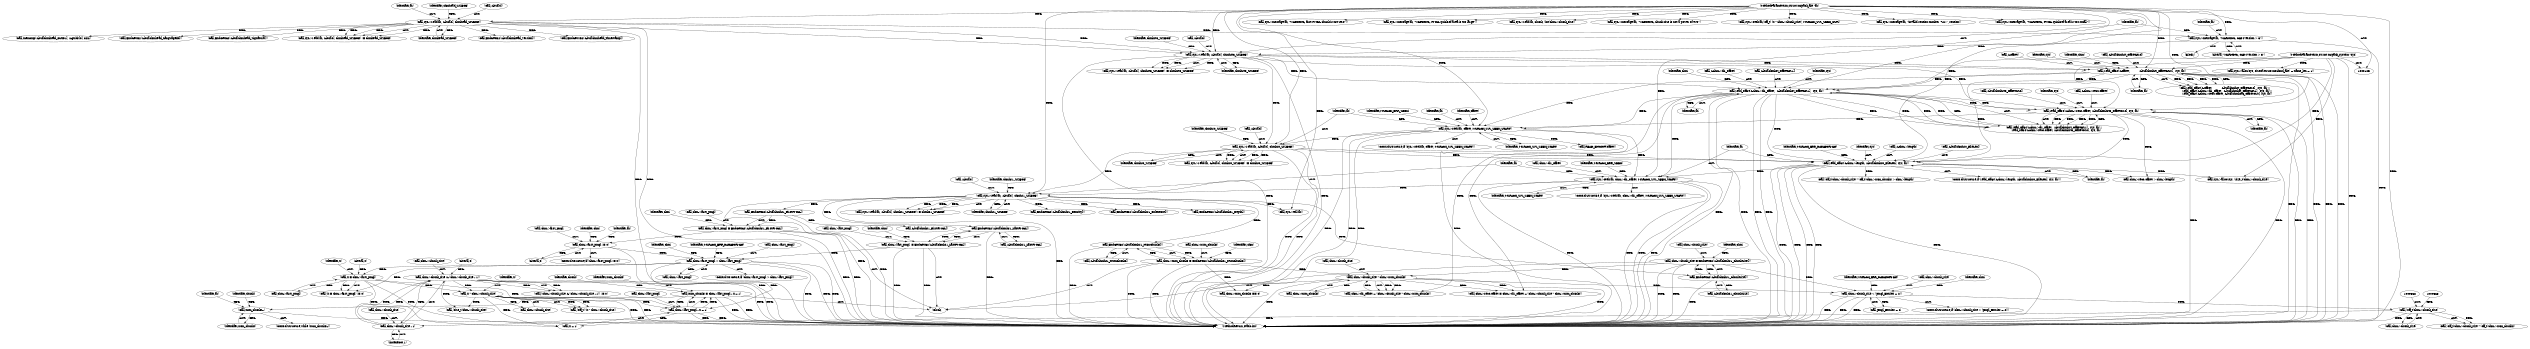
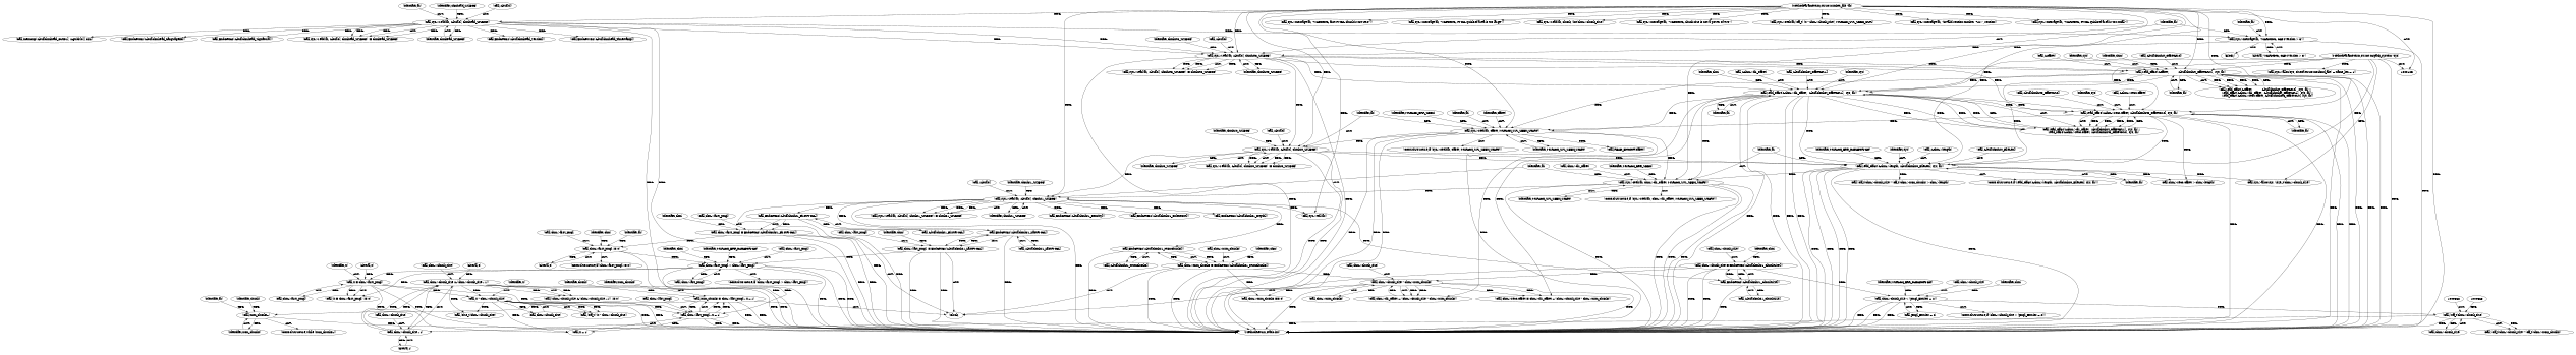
  digraph {
    n1 [label="(Call,num_chunks = chm->last_pmgl - x + 1)"]
    n2 [label="(Call,chm->last_pmgl - x + 1)"]
    n3 [label="(Call,num_chunks--)"]
    n4 [label="(Block,)"]
    n5 [label="(MethodReturn,static int)"]
    n6 [label="(Call,x + 1)"]
    n7 [label="(Identifier,num_chunks)"]
    n8 [label="(ControlStructure,while (num_chunks--))"]
    n9 [label="(Call,chm->first_pmgl > chm->last_pmgl)"]
    n10 [label="(Call,x = chm->first_pmgl)"]
    n11 [label="(Call,chm->last_pmgl)"]
    n12 [label="(ControlStructure,if (chm->first_pmgl > chm->last_pmgl))"]
    n13 [label="(Call,(x = chm->first_pmgl) != 0)"]
    n14 [label="(Call,x * chm->chunk_size)"]
    n15 [label="(Call,chm->first_pmgl)"]
    n16 [label="(Call,chm->first_pmgl != 0)"]
    n17 [label="(Literal,0)"]
    n18 [label="(ControlStructure,if (chm->first_pmgl != 0))"]
    n19 [label="(Call,chm->first_pmgl = EndGetI32(&buf[chmhs1_FirstPMGL]))"]
    n20 [label="(Call,EndGetI32(&buf[chmhs1_FirstPMGL]))"]
    n21 [label="(Call,&buf[chmhs1_FirstPMGL])"]
    n22 [label="(Call,sys->read(fh, &buf[0], chmhs1_SIZEOF))"]
    n23 [label="(Call,EndGetI32(&buf[chmhs1_LastPMGL]))"]
    n24 [label="(Call,EndGetI32(&buf[chmhs1_ChunkSize]))"]
    n25 [label="(Call,EndGetI32(&buf[chmhs1_NumChunks]))"]
    n26 [label="(Call,EndGetI32(&buf[chmhs1_Density]))"]
    n27 [label="(Call,EndGetI32(&buf[chmhs1_IndexRoot]))"]
    n28 [label="(Call,EndGetI32(&buf[chmhs1_Depth]))"]
    n29 [label="(Call,sys->read(fh, &buf[0], chmhs1_SIZEOF) != chmhs1_SIZEOF)"]
    n30 [label="(Call,sys->tell(fh))"]
    n31 [label="(Identifier,chmhs1_SIZEOF)"]
    n32 [label="(Call,chm->last_pmgl  = EndGetI32(&buf[chmhs1_LastPMGL]))"]
    n33 [label="(Call,&buf[chmhs1_LastPMGL])"]
    n34 [label="(Call,chm->chunk_size = EndGetI32(&buf[chmhs1_ChunkSize]))"]
    n35 [label="(Call,&buf[chmhs1_ChunkSize])"]
    n36 [label="(Call,chm->num_chunks = EndGetI32(&buf[chmhs1_NumChunks]))"]
    n37 [label="(Call,&buf[chmhs1_NumChunks])"]
    n38 [label="(Call,sys->seek(fh, chm->dir_offset, MSPACK_SYS_SEEK_START))"]
    n39 [label="(Identifier,MSPACK_SYS_SEEK_START)"]
    n40 [label="(ControlStructure,if (sys->seek(fh, chm->dir_offset, MSPACK_SYS_SEEK_START)))"]
    n41 [label="(Call,read_off64(&chm->length, &buf[chmhs0_FileLen], sys, fh))"]
    n42 [label="(Call,sys->alloc(sys, (size_t)chm->chunk_size))"]
    n43 [label="(Call,(off_t)chm->chunk_size * (off_t)chm->num_chunks > chm->length)"]
    n44 [label="(ControlStructure,if (read_off64(&chm->length, &buf[chmhs0_FileLen], sys, fh)))"]
    n45 [label="(Call,chm->sec0.offset > chm->length)"]
    n46 [label="(Identifier,fh)"]
    n47 [label="(Call,sys->read(fh, &buf[0], chmhs0_SIZEOF))"]
    n48 [label="(Identifier,chmhs0_SIZEOF)"]
    n49 [label="(Call,sys->read(fh, &buf[0], chmhs0_SIZEOF) != chmhs0_SIZEOF)"]
    n50 [label="(Call,sys->seek(fh, offset, MSPACK_SYS_SEEK_START))"]
    n51 [label="(ControlStructure,if (sys->seek(fh, offset, MSPACK_SYS_SEEK_START)))"]
    n52 [label="(Identifier,MSPACK_SYS_SEEK_START)"]
    n53 [label="(Call,READ_ENCINT(offset))"]
    n54 [label="(Call,read_off64(&chm->sec0.offset, &buf[chmhst3_OffsetCS0], sys, fh))"]
    n55 [label="(Call,read_off64(&chm->dir_offset,  &buf[chmhst_OffsetHS1],  sys, fh) ||\n      read_off64(&chm->sec0.offset, &buf[chmhst3_OffsetCS0], sys, fh))"]
    n56 [label="(Identifier,fh)"]
    n57 [label="(Call,read_off64(&chm->dir_offset,  &buf[chmhst_OffsetHS1],  sys, fh))"]
    n58 [label="(Call,sys->read(fh, &buf[0], chmhst3_SIZEOF))"]
    n59 [label="(Call,read_off64(&offset,           &buf[chmhst_OffsetHS0],  sys, fh))"]
    n60 [label="(Call,sys->read(fh, &buf[0], chmhst3_SIZEOF) != chmhst3_SIZEOF)"]
    n61 [label="(Identifier,chmhst3_SIZEOF)"]
    n62 [label="(Identifier,fh)"]
    n63 [label="(Call,chm->sec0.offset = chm->dir_offset + (chm->chunk_size * chm->num_chunks))"]
    n64 [label="(Call,chm->dir_offset + (chm->chunk_size * chm->num_chunks))"]
    n65 [label="(Identifier,fh)"]
    n66 [label="(Call,read_off64(&offset,           &buf[chmhst_OffsetHS0],  sys, fh) ||\n      read_off64(&chm->dir_offset,  &buf[chmhst_OffsetHS1],  sys, fh) ||\n      read_off64(&chm->sec0.offset, &buf[chmhst3_OffsetCS0], sys, fh))"]
    n67 [label="(Call,sys->message(fh, \"WARNING; CHM version > 3\"))"]
    n68 [label="(Block,)"]
    n69 [label="(Literal,\"WARNING; CHM version > 3\")"]
    n70 [label="(Call,sys->read(fh, &buf[0], chmhead_SIZEOF))"]
    n71 [label="(Call,EndGetM32(&buf[chmhead_Timestamp]))"]
    n72 [label="(Call,sys->read(fh, &buf[0], chmhead_SIZEOF) != chmhead_SIZEOF)"]
    n73 [label="(Call,memcmp(&buf[chmhead_GUID1], &guids[0], 32L))"]
    n74 [label="(Call,EndGetI32(&buf[chmhead_LanguageID]))"]
    n75 [label="(Call,EndGetI32(&buf[chmhead_Signature]))"]
    n76 [label="(Identifier,chmhead_SIZEOF)"]
    n77 [label="(Call,EndGetI32(&buf[chmhead_Version]))"]
-   n78 [label="(MethodParameterIn,struct mspack_file *fh)"]
+   n78 [label="(MethodParameterIn,struct number_file *fh)"]
    n79 [label="(Call,sys->message(fh, \"WARNING; first PMGL chunk is not zero\"))"]
    n80 [label="(Call,sys->message(fh, \"WARNING; PMGL quickref area is too large\"))"]
    n81 [label="(Call,sys->read(fh, chunk, (int)chm->chunk_size))"]
    n82 [label="(Call,sys->message(fh, \"WARNING; chunk size is not a power of two\"))"]
    n83 [label="(Call,sys->seek(fh,(off_t) (x * chm->chunk_size), MSPACK_SYS_SEEK_CUR))"]
    n84 [label="(Call,sys->message(fh, \"invalid section number '%u'.\", section))"]
    n85 [label="(Call,sys->message(fh, \"WARNING; PMGL quickref area is too small\"))"]
    1000125
    n87 [label="(Call,chm->chunk_size * chm->num_chunks)"]
    n88 [label="(MethodParameterIn,struct mspack_system *sys)"]
    n89 [label="(Call,sys->alloc(sys, sizeof(struct mschmd_file) + name_len + 1))"]
    n90 [label="(Call,(size_t)chm->chunk_size)"]
    n91 [label="(Call,chm->chunk_size)"]
    n92 [label="(Call,(off_t) (x * chm->chunk_size))"]
    n93 [label="(Call,chm->chunk_size & (chm->chunk_size - 1))"]
    n94 [label="(Call,chm->chunk_size - 1)"]
    n95 [label="(Call,(chm->chunk_size & (chm->chunk_size - 1)) != 0)"]
-   n96 [label="(IndexRoot,1)"]
+   n96 [label="(Literal,1)"]
    n97 [label="(Call,(off_t)chm->chunk_size)"]
    n98 [label="(Call,chm->chunk_size)"]
    n99 [label="(Call,(off_t)chm->chunk_size * (off_t)chm->num_chunks)"]
    n100 [label="(Call,chm->chunk_size < (pmgl_Entries + 2))"]
    n101 [label="(ControlStructure,if (chm->chunk_size < (pmgl_Entries + 2)))"]
    n102 [label="(Call,pmgl_Entries + 2)"]
    n103 [label="(Call,chm->num_chunks == 0)"]
    n104 [label="(Call,chm->num_chunks)"]
    n105 [label="(Call,chm->chunk_size)"]
    n106 [label="(Identifier,fh)"]
    n107 [label="(Identifier,chm)"]
    n108 [label="(Identifier,chm)"]
    n109 [label="(Identifier,chm)"]
    n110 [label="(Literal,0)"]
    n111 [label="(Identifier,sys)"]
    n112 [label="(Identifier,fh)"]
    n113 [label="(Identifier,chunk)"]
    n114 [label="(Call,&buf[0])"]
    n115 [label="(Identifier,chunk)"]
    n116 [label="(Identifier,num_chunks)"]
    n117 [label="(Call,chm->last_pmgl)"]
    n118 [label="(Identifier,fh)"]
    n119 [label="(Call,&buf[chmhst3_OffsetCS0])"]
    n120 [label="(Identifier,chm)"]
    n121 [label="(Identifier,chm)"]
    n122 [label="(Identifier,MSPACK_ERR_DATAFORMAT)"]
    n123 [label="(Identifier,chm)"]
    n124 [label="(Identifier,chm)"]
    n125 [label="(Call,&buf[chmhst_OffsetHS0])"]
    n126 [label="(Identifier,fh)"]
    n127 [label="(Identifier,chmhead_SIZEOF)"]
    n128 [label="(Call,chm->num_chunks)"]
    n129 [label="(Call,&chm->length)"]
    n130 [label="(Identifier,sys)"]
    n131 [label="(Call,&buf[chmhst_OffsetHS1])"]
    n132 [label="(Identifier,fh)"]
    n133 [label="(Call,chm->chunk_size)"]
    n134 [label="(Identifier,chmhs1_SIZEOF)"]
    n135 [label="(Call,chm->chunk_size)"]
    n136 [label="(Call,&buf[0])"]
    n137 [label="(Call,chm->last_pmgl)"]
    n138 [label="(Identifier,MSPACK_ERR_DATAFORMAT)"]
    n139 [label="(Call,chm->chunk_size)"]
    n140 [label="(Call,&buf[chmhs0_FileLen])"]
    n141 [label="(Identifier,offset)"]
    n142 [label="(Identifier,chmhs0_SIZEOF)"]
    n143 [label="(Literal,0)"]
    n144 [label="(Call,chm->first_pmgl)"]
    n145 [label="(Identifier,fh)"]
    n146 [label="(Call,&buf[0])"]
    n147 [label="(Call,&buf[0])"]
    n148 [label="(Identifier,sys)"]
    n149 [label="(Call,chm->first_pmgl)"]
    n150 [label="(Call,chm->dir_offset)"]
    n151 [label="(Identifier,MSPACK_ERR_DATAFORMAT)"]
    n152 [label="(Identifier,chm)"]
    n153 [label="(Call,&offset)"]
    n154 [label="(Identifier,x)"]
    n155 [label="(Identifier,chmhst3_SIZEOF)"]
    n156 [label="(Identifier,chm)"]
    n157 [label="(Call,&chm->dir_offset)"]
    n158 [label="(Identifier,fh)"]
    n159 [label="(Identifier,fh)"]
    n160 [label="(Identifier,sys)"]
    n161 [label="(Identifier,MSPACK_ERR_SEEK)"]
    n162 [label="(Identifier,MSPACK_ERR_SEEK)"]
    n163 [label="(Call,chm->chunk_size)"]
    n164 [label="(Call,chm->first_pmgl)"]
    n165 [label="(Identifier,x)"]
    n166 [label="(Identifier,fh)"]
    n167 [label="(Call,&chm->sec0.offset)"]
    1000558
    1000563
    n1 -> n2 [label="CFG: "]
    n1 -> n3 [label="DDG: "]
    n1 -> n4 [label="AST: "]
    n1 -> n5 [label="DDG: "]
    n1 -> n5 [label="DDG: "]
    n2 -> n1 [label="AST: "]
    n2 -> n1 [label="DDG: "]
    n2 -> n1 [label="DDG: "]
    n2 -> n5 [label="DDG: "]
    n2 -> n5 [label="DDG: "]
    n2 -> n6 [label="CFG: "]
    n3 -> n5 [label="DDG: "]
    n3 -> n7 [label="CFG: "]
    n3 -> n8 [label="AST: "]
    n6 -> n2 [label="AST: "]
    n7 -> n3 [label="AST: "]
    n9 -> n2 [label="DDG: "]
    n9 -> n5 [label="DDG: "]
    n9 -> n5 [label="DDG: "]
    n9 -> n5 [label="DDG: "]
    n9 -> n10 [label="DDG: "]
    n9 -> n11 [label="CFG: "]
    n9 -> n12 [label="AST: "]
    n9 -> n13 [label="DDG: "]
    n10 -> n2 [label="DDG: "]
    n10 -> n5 [label="DDG: "]
    n10 -> n6 [label="DDG: "]
    n10 -> n13 [label="AST: "]
    n10 -> n13 [label="DDG: "]
    n10 -> n14 [label="DDG: "]
    n10 -> n15 [label="CFG: "]
    n11 -> n9 [label="AST: "]
    n14 -> n2 [label="DDG: "]
    n14 -> n5 [label="DDG: "]
    n14 -> n5 [label="DDG: "]
    n14 -> n6 [label="DDG: "]
    n14 -> n90 [label="DDG: "]
    n14 -> n91 [label="CFG: "]
    n14 -> n92 [label="AST: "]
    n14 -> n92 [label="DDG: "]
    n14 -> n92 [label="DDG: "]
    n15 -> n10 [label="AST: "]
    n16 -> n5 [label="DDG: "]
    n16 -> n9 [label="DDG: "]
    n16 -> n17 [label="CFG: "]
    n16 -> n18 [label="AST: "]
    n17 -> n16 [label="AST: "]
    n19 -> n4 [label="AST: "]
    n19 -> n5 [label="DDG: "]
    n19 -> n5 [label="DDG: "]
    n19 -> n16 [label="DDG: "]
    n20 -> n5 [label="DDG: "]
    n20 -> n19 [label="AST: "]
    n20 -> n19 [label="DDG: "]
    n20 -> n21 [label="CFG: "]
+   n21 -> n20 [label="AST: "]
    n22 -> n5 [label="DDG: "]
    n22 -> n5 [label="DDG: "]
    n22 -> n20 [label="DDG: "]
    n22 -> n23 [label="DDG: "]
    n22 -> n24 [label="DDG: "]
    n22 -> n25 [label="DDG: "]
    n22 -> n26 [label="DDG: "]
    n22 -> n27 [label="DDG: "]
    n22 -> n28 [label="DDG: "]
    n22 -> n29 [label="AST: "]
    n22 -> n29 [label="DDG: "]
    n22 -> n29 [label="DDG: "]
    n22 -> n29 [label="DDG: "]
    n22 -> n30 [label="DDG: "]
    n22 -> n31 [label="CFG: "]
    n23 -> n5 [label="DDG: "]
    n23 -> n32 [label="AST: "]
    n23 -> n32 [label="DDG: "]
    n23 -> n33 [label="CFG: "]
    n24 -> n5 [label="DDG: "]
    n24 -> n34 [label="AST: "]
    n24 -> n34 [label="DDG: "]
    n24 -> n35 [label="CFG: "]
    n25 -> n5 [label="DDG: "]
    n25 -> n36 [label="AST: "]
    n25 -> n36 [label="DDG: "]
    n25 -> n37 [label="CFG: "]
    n31 -> n22 [label="AST: "]
    n32 -> n4 [label="AST: "]
    n32 -> n5 [label="DDG: "]
    n32 -> n5 [label="DDG: "]
    n32 -> n9 [label="DDG: "]
    n32 -> n23 [label="CFG: "]
    n33 -> n23 [label="AST: "]
    n34 -> n4 [label="AST: "]
    n34 -> n5 [label="DDG: "]
    n34 -> n5 [label="DDG: "]
    n34 -> n24 [label="CFG: "]
    n34 -> n87 [label="DDG: "]
    n34 -> n100 [label="DDG: "]
    n35 -> n24 [label="AST: "]
    n36 -> n4 [label="AST: "]
    n36 -> n5 [label="DDG: "]
    n36 -> n5 [label="DDG: "]
    n36 -> n25 [label="CFG: "]
    n36 -> n87 [label="DDG: "]
    n36 -> n103 [label="DDG: "]
    n37 -> n25 [label="AST: "]
    n38 -> n5 [label="DDG: "]
    n38 -> n5 [label="DDG: "]
    n38 -> n5 [label="DDG: "]
    n38 -> n5 [label="DDG: "]
    n38 -> n22 [label="DDG: "]
    n38 -> n39 [label="CFG: "]
    n38 -> n40 [label="AST: "]
    n39 -> n38 [label="AST: "]
    n41 -> n5 [label="DDG: "]
    n41 -> n5 [label="DDG: "]
    n41 -> n5 [label="DDG: "]
    n41 -> n5 [label="DDG: "]
    n41 -> n5 [label="DDG: "]
    n41 -> n38 [label="DDG: "]
    n41 -> n42 [label="DDG: "]
    n41 -> n43 [label="DDG: "]
    n41 -> n44 [label="AST: "]
    n41 -> n45 [label="DDG: "]
    n41 -> n46 [label="CFG: "]
    n46 -> n41 [label="AST: "]
    n47 -> n5 [label="DDG: "]
    n47 -> n5 [label="DDG: "]
    n47 -> n22 [label="DDG: "]
    n47 -> n41 [label="DDG: "]
    n47 -> n41 [label="DDG: "]
    n47 -> n48 [label="CFG: "]
    n47 -> n49 [label="AST: "]
    n47 -> n49 [label="DDG: "]
    n47 -> n49 [label="DDG: "]
    n47 -> n49 [label="DDG: "]
    n48 -> n47 [label="AST: "]
    n50 -> n5 [label="DDG: "]
    n50 -> n5 [label="DDG: "]
    n50 -> n5 [label="DDG: "]
    n50 -> n5 [label="DDG: "]
    n50 -> n38 [label="DDG: "]
    n50 -> n47 [label="DDG: "]
    n50 -> n51 [label="AST: "]
    n50 -> n52 [label="CFG: "]
    n50 -> n53 [label="DDG: "]
    n52 -> n50 [label="AST: "]
    n54 -> n5 [label="DDG: "]
    n54 -> n5 [label="DDG: "]
    n54 -> n5 [label="DDG: "]
    n54 -> n5 [label="DDG: "]
    n54 -> n41 [label="DDG: "]
    n54 -> n45 [label="DDG: "]
    n54 -> n50 [label="DDG: "]
    n54 -> n55 [label="AST: "]
    n54 -> n55 [label="DDG: "]
    n54 -> n55 [label="DDG: "]
    n54 -> n55 [label="DDG: "]
    n54 -> n55 [label="DDG: "]
    n54 -> n56 [label="CFG: "]
    n55 -> n54 [label="CFG: "]
    n55 -> n57 [label="CFG: "]
    n56 -> n54 [label="AST: "]
    n57 -> n5 [label="DDG: "]
    n57 -> n5 [label="DDG: "]
    n57 -> n5 [label="DDG: "]
    n57 -> n5 [label="DDG: "]
    n57 -> n38 [label="DDG: "]
    n57 -> n41 [label="DDG: "]
    n57 -> n50 [label="DDG: "]
    n57 -> n54 [label="DDG: "]
    n57 -> n54 [label="DDG: "]
    n57 -> n55 [label="AST: "]
    n57 -> n55 [label="DDG: "]
    n57 -> n55 [label="DDG: "]
    n57 -> n55 [label="DDG: "]
    n57 -> n55 [label="DDG: "]
    n57 -> n62 [label="CFG: "]
    n57 -> n63 [label="DDG: "]
    n57 -> n64 [label="DDG: "]
    n58 -> n5 [label="DDG: "]
    n58 -> n5 [label="DDG: "]
    n58 -> n47 [label="DDG: "]
    n58 -> n54 [label="DDG: "]
    n58 -> n57 [label="DDG: "]
    n58 -> n59 [label="DDG: "]
    n58 -> n59 [label="DDG: "]
    n58 -> n60 [label="AST: "]
    n58 -> n60 [label="DDG: "]
    n58 -> n60 [label="DDG: "]
    n58 -> n60 [label="DDG: "]
    n58 -> n61 [label="CFG: "]
    n59 -> n5 [label="DDG: "]
    n59 -> n5 [label="DDG: "]
    n59 -> n5 [label="DDG: "]
    n59 -> n5 [label="DDG: "]
    n59 -> n41 [label="DDG: "]
    n59 -> n50 [label="DDG: "]
    n59 -> n57 [label="DDG: "]
    n59 -> n57 [label="DDG: "]
    n59 -> n65 [label="CFG: "]
    n59 -> n66 [label="AST: "]
    n59 -> n66 [label="DDG: "]
    n59 -> n66 [label="DDG: "]
    n59 -> n66 [label="DDG: "]
    n59 -> n66 [label="DDG: "]
    n61 -> n58 [label="AST: "]
    n62 -> n57 [label="AST: "]
    n64 -> n87 [label="CFG: "]
    n65 -> n59 [label="AST: "]
    n66 -> n59 [label="CFG: "]
    n67 -> n5 [label="DDG: "]
    n67 -> n58 [label="DDG: "]
    n67 -> n68 [label="AST: "]
    n67 -> n69 [label="CFG: "]
    n69 -> n67 [label="AST: "]
    n70 -> n5 [label="DDG: "]
    n70 -> n5 [label="DDG: "]
    n70 -> n58 [label="DDG: "]
    n70 -> n58 [label="DDG: "]
    n70 -> n67 [label="DDG: "]
    n70 -> n71 [label="DDG: "]
    n70 -> n72 [label="AST: "]
    n70 -> n72 [label="DDG: "]
    n70 -> n72 [label="DDG: "]
    n70 -> n72 [label="DDG: "]
    n70 -> n73 [label="DDG: "]
    n70 -> n74 [label="DDG: "]
    n70 -> n75 [label="DDG: "]
    n70 -> n76 [label="CFG: "]
    n70 -> n77 [label="DDG: "]
    n76 -> n70 [label="AST: "]
    n78 -> n5 [label="DDG: "]
    n78 -> n22 [label="DDG: "]
    n78 -> n30 [label="DDG: "]
    n78 -> n38 [label="DDG: "]
    n78 -> n41 [label="DDG: "]
    n78 -> n47 [label="DDG: "]
    n78 -> n50 [label="DDG: "]
    n78 -> n54 [label="DDG: "]
    n78 -> n57 [label="DDG: "]
    n78 -> n58 [label="DDG: "]
    n78 -> n59 [label="DDG: "]
    n78 -> n67 [label="DDG: "]
    n78 -> n70 [label="DDG: "]
    n78 -> n79 [label="DDG: "]
    n78 -> n80 [label="DDG: "]
    n78 -> n81 [label="DDG: "]
    n78 -> n82 [label="DDG: "]
    n78 -> n83 [label="DDG: "]
    n78 -> n84 [label="DDG: "]
    n78 -> n85 [label="DDG: "]
    n78 -> 1000125 [label="AST: "]
    n87 -> n5 [label="DDG: "]
    n87 -> n5 [label="DDG: "]
    n87 -> n63 [label="DDG: "]
    n87 -> n63 [label="DDG: "]
    n87 -> n64 [label="AST: "]
    n87 -> n64 [label="DDG: "]
    n87 -> n64 [label="DDG: "]
-   n87 -> n100 [label="DDG: "]
    n87 -> n103 [label="DDG: "]
    n87 -> n104 [label="CFG: "]
    n88 -> n5 [label="DDG: "]
    n88 -> n41 [label="DDG: "]
-   n88 -> n42 [label="DDG: "]
+   n88 -> n42 [label="CFG: "]
    n88 -> n54 [label="DDG: "]
    n88 -> n57 [label="DDG: "]
    n88 -> n59 [label="DDG: "]
    n88 -> 1000125 [label="AST: "]
    n88 -> n89 [label="DDG: "]
    n91 -> n14 [label="AST: "]
    n93 -> n5 [label="DDG: "]
    n93 -> n5 [label="DDG: "]
    n93 -> n14 [label="DDG: "]
    n93 -> n90 [label="DDG: "]
    n93 -> n94 [label="CFG: "]
    n93 -> n95 [label="AST: "]
    n93 -> n95 [label="DDG: "]
    n93 -> n95 [label="DDG: "]
    n94 -> n93 [label="AST: "]
    n94 -> n93 [label="DDG: "]
    n94 -> n93 [label="DDG: "]
    n94 -> n96 [label="CFG: "]
    n96 -> n94 [label="AST: "]
    n97 -> n5 [label="DDG: "]
    n97 -> n94 [label="DDG: "]
    n97 -> n98 [label="CFG: "]
    n97 -> n99 [label="AST: "]
    n97 -> n99 [label="DDG: "]
    n98 -> n97 [label="AST: "]
    n100 -> n5 [label="DDG: "]
    n100 -> n5 [label="DDG: "]
    n100 -> n5 [label="DDG: "]
    n100 -> n97 [label="DDG: "]
    n100 -> n101 [label="AST: "]
    n100 -> n102 [label="CFG: "]
    n102 -> n100 [label="AST: "]
    n104 -> n87 [label="AST: "]
    n105 -> n93 [label="AST: "]
    n106 -> n58 [label="AST: "]
    n106 -> n67 [label="CFG: "]
    n107 -> n100 [label="CFG: "]
    n108 -> n9 [label="CFG: "]
    n109 -> n34 [label="CFG: "]
    n110 -> n10 [label="CFG: "]
    n111 -> n59 [label="AST: "]
    n112 -> n70 [label="AST: "]
    n113 -> n1 [label="CFG: "]
    n114 -> n22 [label="AST: "]
    n115 -> n3 [label="CFG: "]
    n116 -> n1 [label="AST: "]
    n117 -> n2 [label="AST: "]
    n118 -> n50 [label="AST: "]
    n119 -> n54 [label="AST: "]
    n120 -> n16 [label="CFG: "]
    n121 -> n59 [label="CFG: "]
    n122 -> n9 [label="CFG: "]
    n123 -> n32 [label="CFG: "]
    n124 -> n36 [label="CFG: "]
    n125 -> n59 [label="AST: "]
    n126 -> n38 [label="AST: "]
    n126 -> n41 [label="CFG: "]
    n127 -> n70 [label="CFG: "]
    n128 -> n36 [label="AST: "]
    n129 -> n41 [label="AST: "]
    n130 -> n54 [label="AST: "]
    n131 -> n57 [label="AST: "]
    n132 -> n16 [label="CFG: "]
    n133 -> n87 [label="AST: "]
    n134 -> n22 [label="CFG: "]
    n135 -> n94 [label="AST: "]
    n136 -> n58 [label="AST: "]
    n137 -> n32 [label="AST: "]
    n138 -> n100 [label="CFG: "]
    n139 -> n100 [label="AST: "]
    n140 -> n41 [label="AST: "]
    n141 -> n50 [label="AST: "]
    n142 -> n47 [label="CFG: "]
    n143 -> n93 [label="CFG: "]
    n144 -> n16 [label="AST: "]
    n145 -> n47 [label="AST: "]
    n145 -> n50 [label="CFG: "]
    n146 -> n47 [label="AST: "]
    n147 -> n70 [label="AST: "]
    n148 -> n57 [label="AST: "]
    n149 -> n9 [label="AST: "]
    n150 -> n38 [label="AST: "]
    n151 -> n41 [label="CFG: "]
    n152 -> n19 [label="CFG: "]
    n153 -> n59 [label="AST: "]
    n154 -> n10 [label="AST: "]
    n155 -> n58 [label="CFG: "]
    n156 -> n57 [label="CFG: "]
    n157 -> n57 [label="AST: "]
    n158 -> n3 [label="CFG: "]
    n159 -> n67 [label="AST: "]
    n160 -> n41 [label="AST: "]
    n161 -> n38 [label="CFG: "]
    n162 -> n50 [label="CFG: "]
    n163 -> n34 [label="AST: "]
    n164 -> n19 [label="AST: "]
    n165 -> n14 [label="AST: "]
    n166 -> n22 [label="AST: "]
    n166 -> n38 [label="CFG: "]
    n167 -> n54 [label="AST: "]
    1000558 -> n97 [label="AST: "]
    1000563 -> n97 [label="CFG: "]
  }
